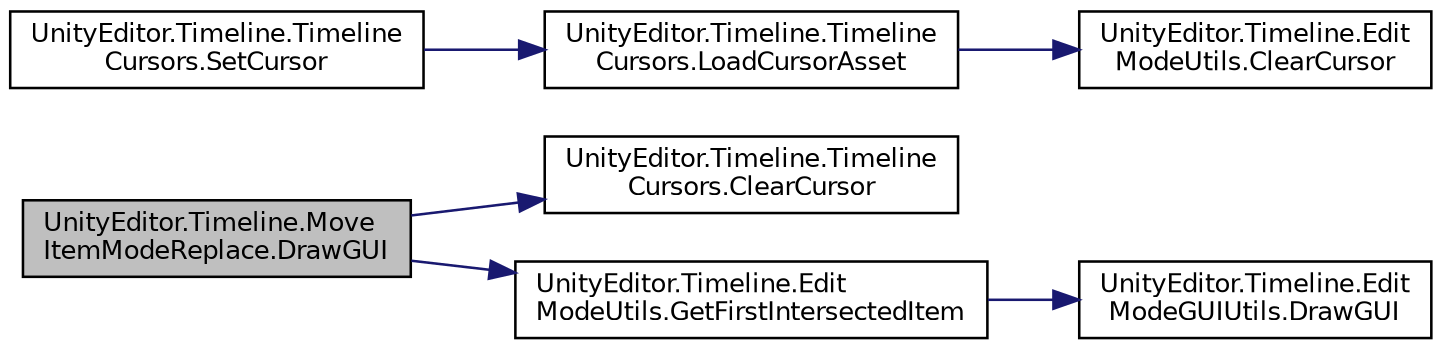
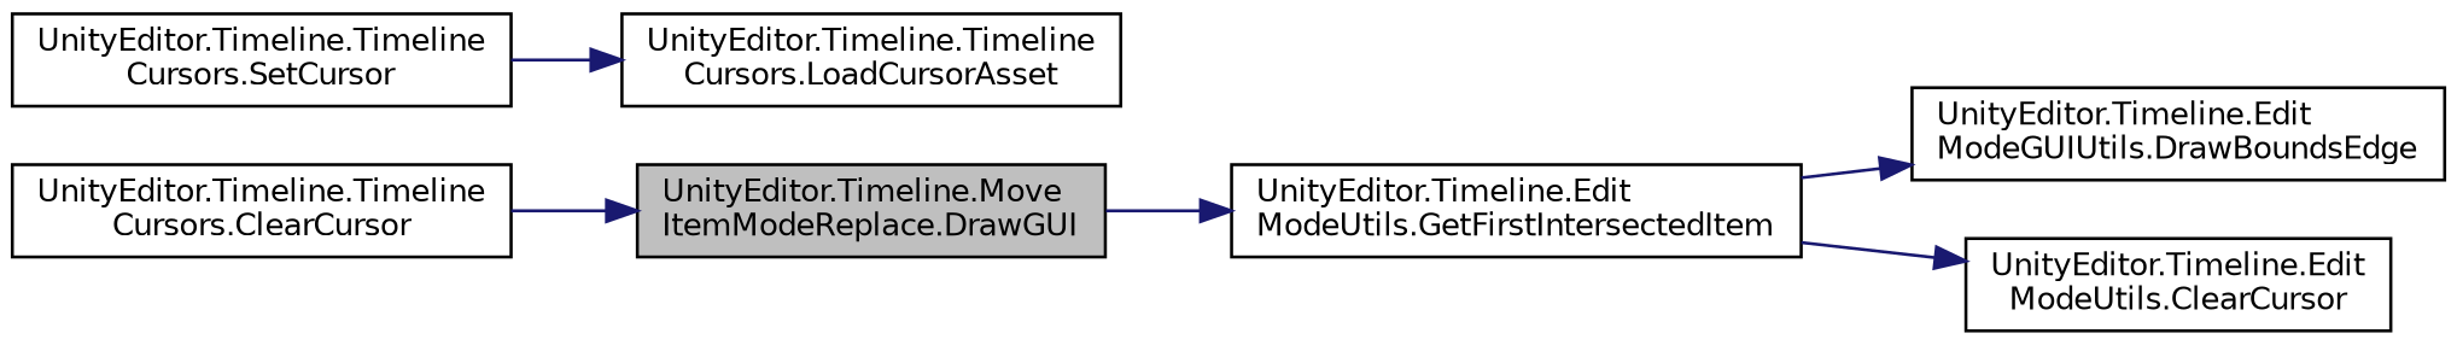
  digraph {
    rankdir=LR
    node [color=black fillcolor=white fontname=Helvetica fontsize=10 shape=record style=filled]
    edge [color=midnightblue fontname=Helvetica fontsize=10 labelfontname=Helvetica labelfontsize=10 style=solid]
    n1 [fillcolor=grey75 fontcolor=black height=0.2 label="UnityEditor.Timeline.Move\lItemModeReplace.DrawGUI" width=0.4]
    n2 [height=0.2 label="UnityEditor.Timeline.Timeline\lCursors.ClearCursor" width=0.4]
    n3 [height=0.2 label="UnityEditor.Timeline.Edit\lModeUtils.GetFirstIntersectedItem" width=0.4]
-   n4 [height=0.2 label="UnityEditor.Timeline.Edit\lModeGUIUtils.DrawGUI" width=0.4]
+   n4 [height=0.2 label="UnityEditor.Timeline.Edit\lModeGUIUtils.DrawBoundsEdge" width=0.4]
    n5 [height=0.2 label="UnityEditor.Timeline.Edit\lModeUtils.ClearCursor" width=0.4]
    n6 [height=0.2 label="UnityEditor.Timeline.Timeline\lCursors.SetCursor" width=0.4]
    n7 [height=0.2 label="UnityEditor.Timeline.Timeline\lCursors.LoadCursorAsset" width=0.4]
-   n1 -> n2
+   n2 -> n1
    n1 -> n3
    n3 -> n4
-   n7 -> n5
+   n3 -> n5
    n6 -> n7
  }
